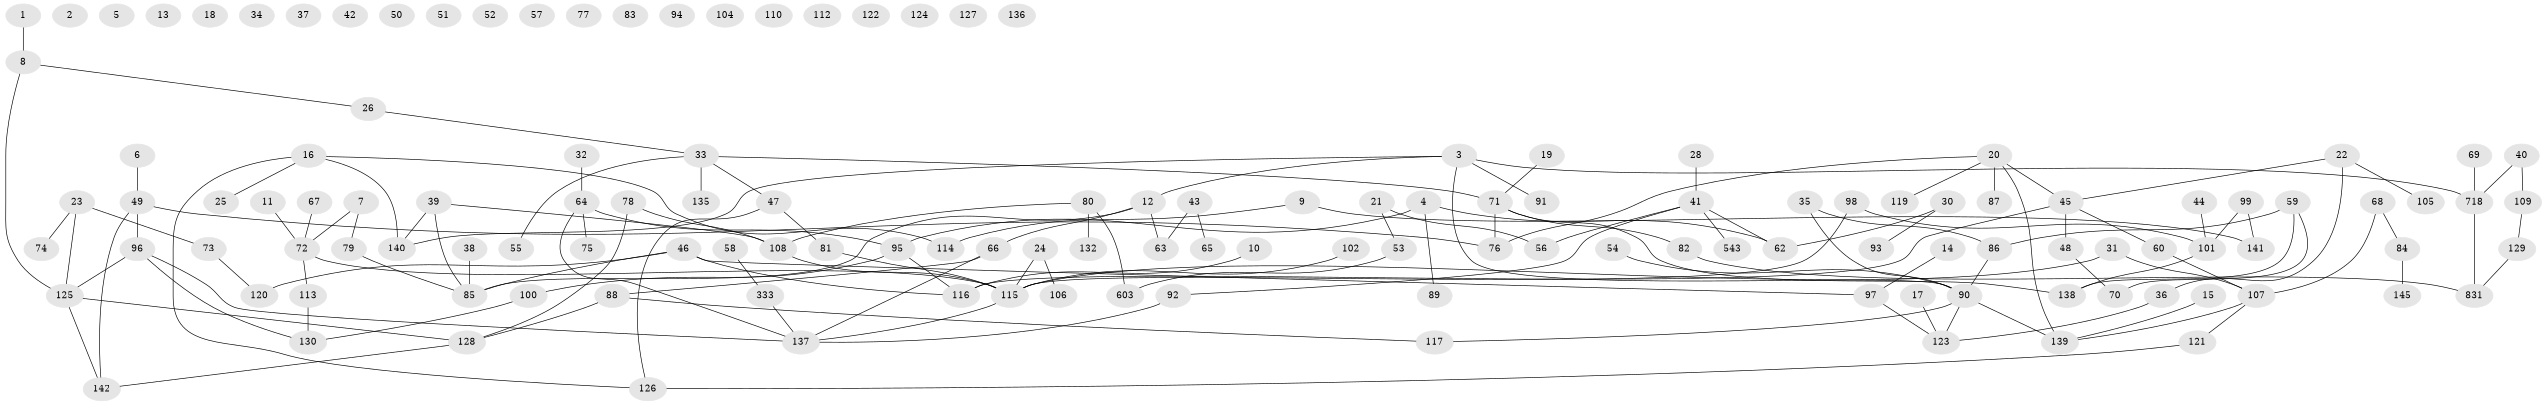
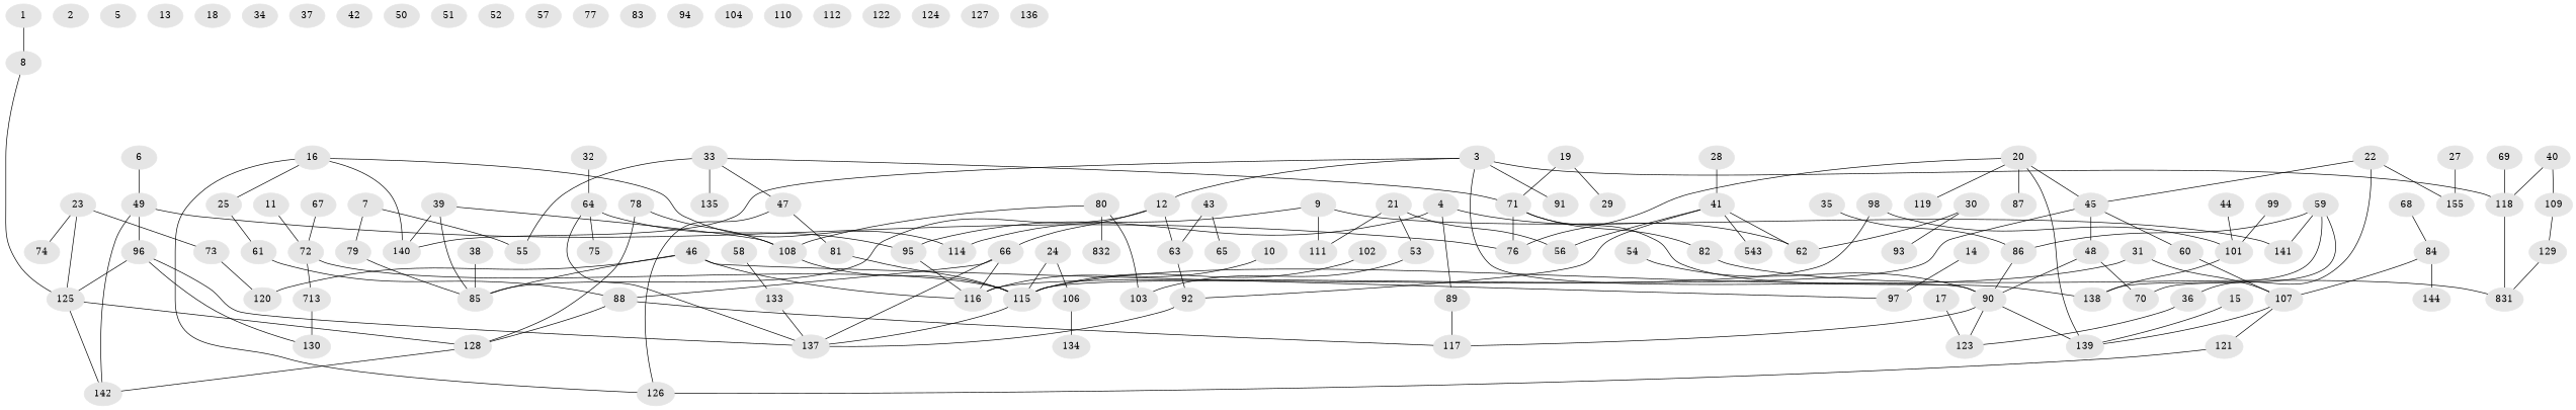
  graph {
    node [color=gray90 style=filled]
    1
    8
-   26
    125
    2
    3
    12
    90
    91
-   118 [label=718]
+   118
    140
    63
    66
    85
    139
    123
    117
    n18 [label=831]
    4
    62
    89
    95
    116
-   100
    5
    6
    49
    76
    96
    142
    7
    55
    79
    33
    128
    9
+   111
    114
    141
    10
    11
    72
    115
-   113
+   113 [label=713]
    92
    88
    137
    13
    14
    97
    15
    16
    25
    126
+   61
    17
    18
    19
+   29
    71
    138
    82
    20
    45
    87
    119
    48
    60
    21
    53
    56
-   103 [label=603]
+   103
    22
    36
-   105
+   105 [label=155]
    23
    73
    74
    120
    24
    106
+   134
    47
    135
+   27
    28
    41
    n88 [label=543]
    30
    93
    31
    107
    121
    32
    64
    75
    81
    34
    35
    86
    37
    38
    39
    108
    40
    109
    129
    42
    43
    65
    44
    101
    70
    46
    130
    50
    51
    52
    54
    57
    58
-   133 [label=333]
+   133
    59
    67
    68
    84
-   144 [label=145]
+   144
    69
    77
    78
    80
-   132
+   132 [label=832]
    83
    94
    98
    99
    102
    104
    110
    112
    122
    124
    127
    136
    1 -- 8
-   8 -- 26
    8 -- 125
-   26 -- 33
    125 -- 142
    125 -- 128
    3 -- 12
    3 -- 90
    3 -- 91
    3 -- 118
    3 -- 140
    12 -- 63
    12 -- 66
    12 -- 85
    90 -- 139
    90 -- 123
    90 -- 117
    118 -- n18
+   63 -- 92
+   66 -- 116
    66 -- 88
    66 -- 137
    4 -- 62
    4 -- 89
    4 -- 95
+   89 -- 117
    95 -- 116
-   95 -- 100
-   100 -- 130
    6 -- 49
    49 -- 76
    49 -- 96
    49 -- 142
    96 -- 125
    96 -- 137
    96 -- 130
-   7 -- 72
+   7 -- 55
    7 -- 79
    79 -- 85
    33 -- 55
    33 -- 71
    33 -- 47
    33 -- 135
    128 -- 142
+   9 -- 111
    9 -- 114
    9 -- 141
    10 -- 116
    11 -- 72
    72 -- 115
    72 -- 113
    115 -- 137
    113 -- 130
    92 -- 137
    88 -- 117
    88 -- 128
    14 -- 97
-   97 -- 123
    15 -- 139
    16 -- 140
    16 -- 114
    16 -- 25
    16 -- 126
+   25 -- 61
+   61 -- 88
    17 -- 123
+   19 -- 29
    19 -- 71
    71 -- 76
    71 -- 138
    71 -- 82
    82 -- n18
    20 -- 139
    20 -- 76
    20 -- 45
    20 -- 87
    20 -- 119
    45 -- 116
    45 -- 48
    45 -- 60
-   35 -- 90
+   48 -- 90
    48 -- 70
    60 -- 107
+   21 -- 111
    21 -- 53
    21 -- 56
    53 -- 103
    22 -- 45
    22 -- 36
    22 -- 105
    36 -- 123
    23 -- 125
    23 -- 73
    23 -- 74
    73 -- 120
    24 -- 115
    24 -- 106
+   106 -- 134
    47 -- 126
    47 -- 81
+   27 -- 105
    28 -- 41
    41 -- 62
    41 -- 92
    41 -- 56
    41 -- n88
    30 -- 62
    30 -- 93
    31 -- 115
    31 -- 107
    107 -- 139
    107 -- 121
    121 -- 126
    32 -- 64
    64 -- 95
    64 -- 137
    64 -- 75
    81 -- 115
    35 -- 86
    86 -- 90
    38 -- 85
    39 -- 140
    39 -- 85
    39 -- 108
    108 -- 115
    40 -- 118
    40 -- 109
    109 -- 129
    129 -- n18
    43 -- 63
    43 -- 65
    44 -- 101
    101 -- 138
    46 -- 85
    46 -- 116
    46 -- 97
    46 -- 120
    54 -- 90
    58 -- 133
    133 -- 137
-   99 -- 141
+   59 -- 141
    59 -- 138
    59 -- 86
    59 -- 70
    67 -- 72
    68 -- 84
-   68 -- 107
+   84 -- 107
    84 -- 144
    69 -- 118
    78 -- 128
    78 -- 108
    80 -- 103
    80 -- 108
    80 -- 132
    98 -- 115
    98 -- 101
    99 -- 101
    102 -- 115
  }
